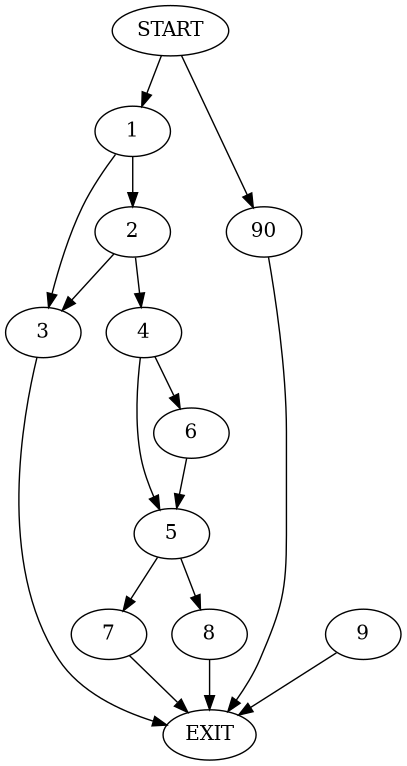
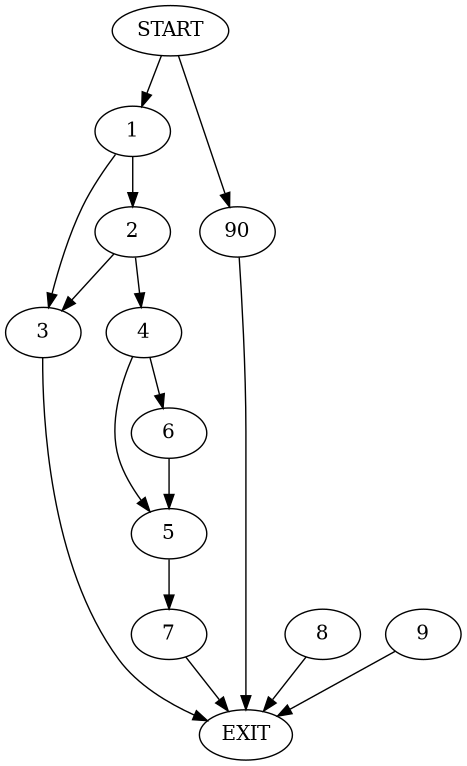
  digraph {
    n1 [label=START]
    1
    n3 [label=90]
    2
    3
    n6 [label=EXIT]
    4
    5
    6
    7
    8
    9
    n1 -> 1
    n1 -> n3
    1 -> 2
    1 -> 3
    n3 -> n6
    2 -> 3
    2 -> 4
    3 -> n6
    4 -> 5
    4 -> 6
    5 -> 7
-   5 -> 8
    6 -> 5
    7 -> n6
    8 -> n6
    9 -> n6
  }
